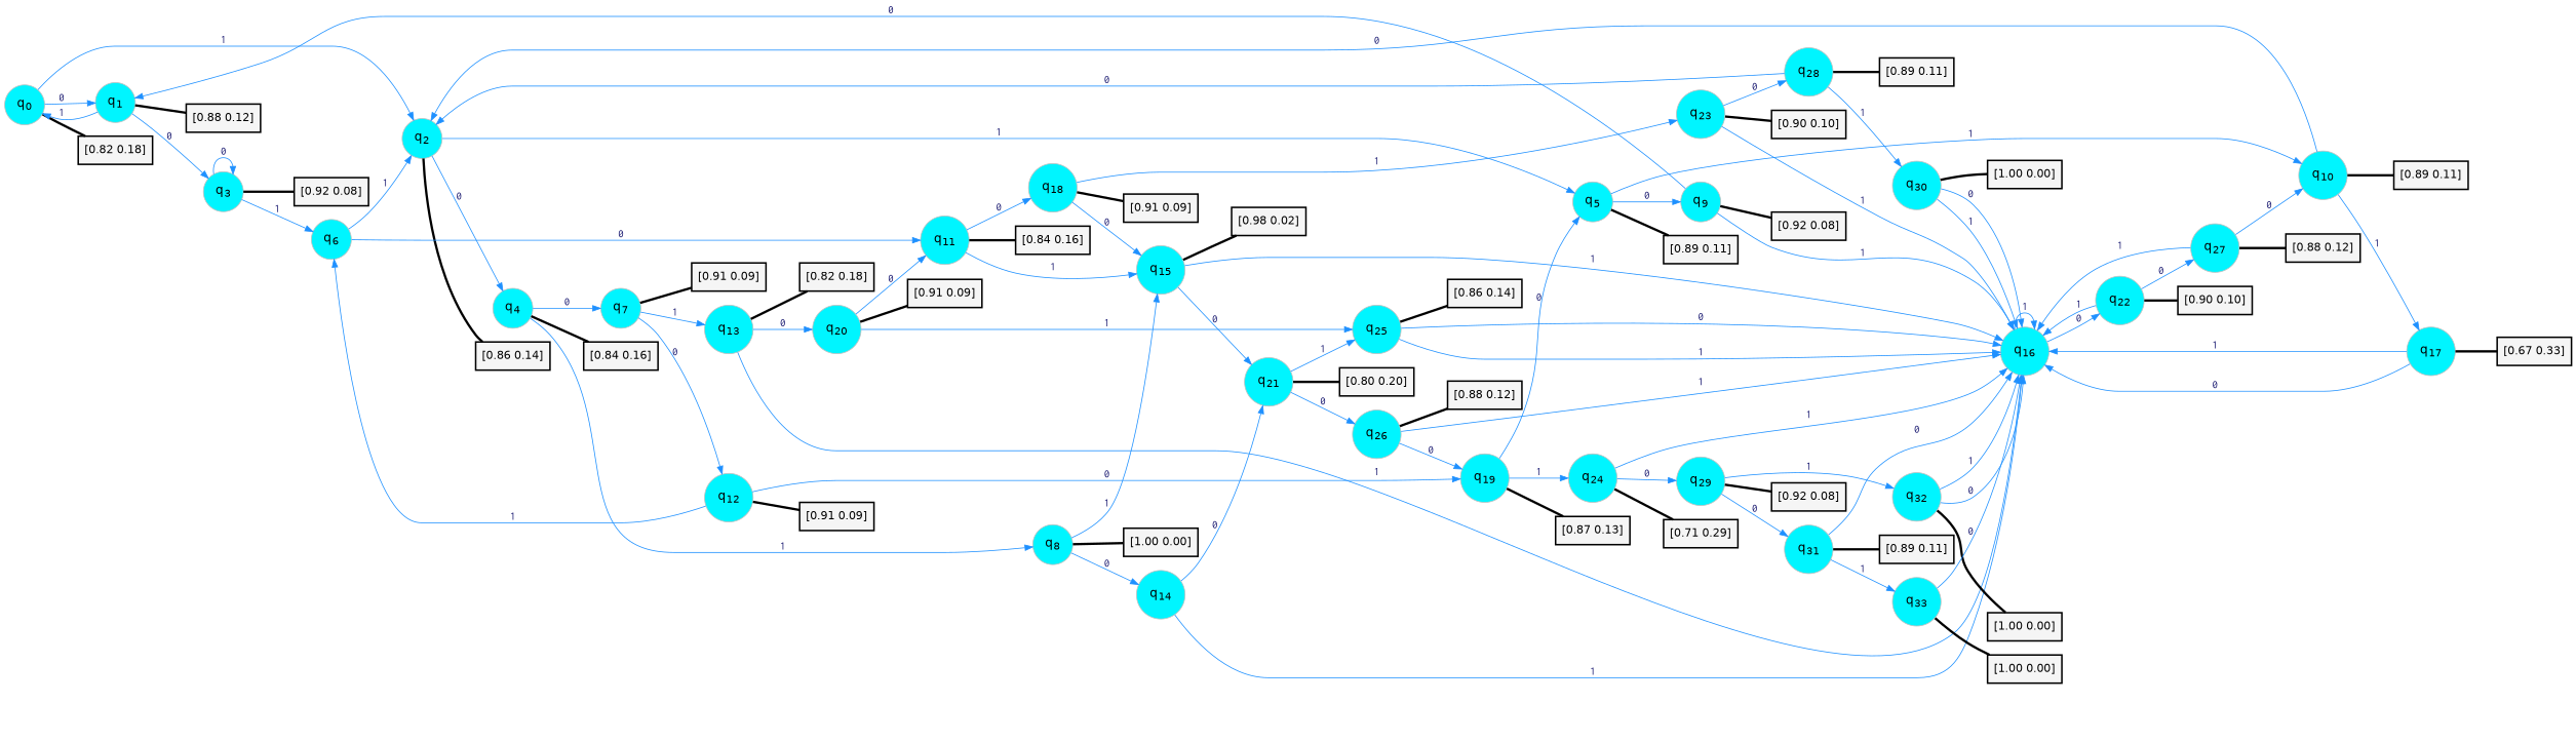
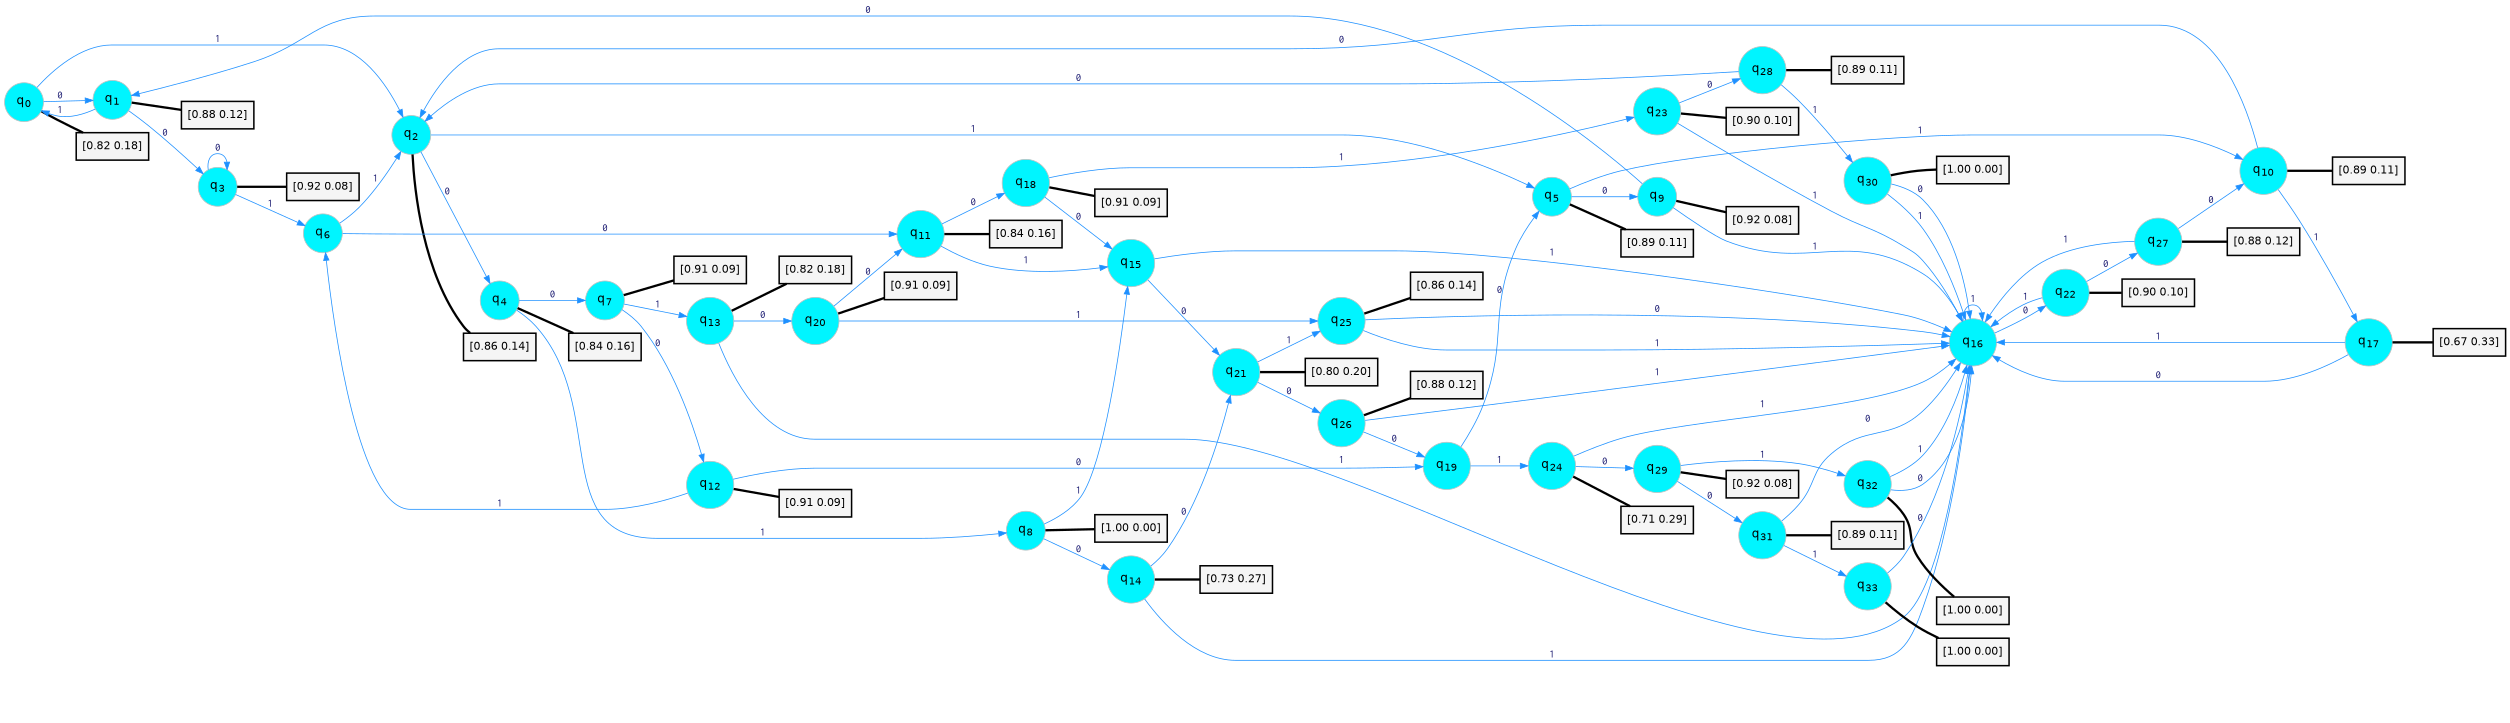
  digraph {
    rankdir=LR
    node [color=gray fillcolor=turquoise1 fontcolor=black fontname=Helvetica fontsize=16 fontweight=bold shape=circle style=filled]
    edge [arrowsize=1 color=dodgerblue1 fontcolor=midnightblue fontname=courier fontweight=bold penwidth=1 style=solid weight=20]
    n1 [label=<q<SUB>0</SUB>>]
    n2 [label=<q<SUB>1</SUB>>]
    n3 [label=<q<SUB>2</SUB>>]
    n4 [color=black fillcolor=whitesmoke fontsize=14 label="[0.82 0.18]" penwidth=2 shape=box]
    n5 [label=<q<SUB>3</SUB>>]
    n6 [color=black fillcolor=whitesmoke fontsize=14 label="[0.88 0.12]" penwidth=2 shape=box]
    n7 [label=<q<SUB>4</SUB>>]
    n8 [label=<q<SUB>5</SUB>>]
    n9 [color=black fillcolor=whitesmoke fontsize=14 label="[0.86 0.14]" penwidth=2 shape=box]
    n10 [label=<q<SUB>6</SUB>>]
    n11 [color=black fillcolor=whitesmoke fontsize=14 label="[0.92 0.08]" penwidth=2 shape=box]
    n12 [label=<q<SUB>7</SUB>>]
    n13 [label=<q<SUB>8</SUB>>]
    n14 [color=black fillcolor=whitesmoke fontsize=14 label="[0.84 0.16]" penwidth=2 shape=box]
    n15 [label=<q<SUB>9</SUB>>]
    n16 [label=<q<SUB>10</SUB>>]
    n17 [color=black fillcolor=whitesmoke fontsize=14 label="[0.89 0.11]" penwidth=2 shape=box]
    n18 [label=<q<SUB>11</SUB>>]
    n19 [label=<q<SUB>12</SUB>>]
    n20 [label=<q<SUB>13</SUB>>]
    n21 [color=black fillcolor=whitesmoke fontsize=14 label="[0.91 0.09]" penwidth=2 shape=box]
    n22 [label=<q<SUB>14</SUB>>]
    n23 [label=<q<SUB>15</SUB>>]
    n24 [color=black fillcolor=whitesmoke fontsize=14 label="[1.00 0.00]" penwidth=2 shape=box]
    n25 [label=<q<SUB>16</SUB>>]
    n26 [color=black fillcolor=whitesmoke fontsize=14 label="[0.92 0.08]" penwidth=2 shape=box]
    n27 [label=<q<SUB>17</SUB>>]
    n28 [color=black fillcolor=whitesmoke fontsize=14 label="[0.89 0.11]" penwidth=2 shape=box]
    n29 [label=<q<SUB>18</SUB>>]
    n30 [color=black fillcolor=whitesmoke fontsize=14 label="[0.84 0.16]" penwidth=2 shape=box]
    n31 [label=<q<SUB>19</SUB>>]
    n32 [color=black fillcolor=whitesmoke fontsize=14 label="[0.91 0.09]" penwidth=2 shape=box]
    n33 [label=<q<SUB>20</SUB>>]
    n34 [color=black fillcolor=whitesmoke fontsize=14 label="[0.82 0.18]" penwidth=2 shape=box]
    n35 [label=<q<SUB>21</SUB>>]
-   n37 [color=black fillcolor=whitesmoke fontsize=14 label="[0.98 0.02]" penwidth=2 shape=box]
+   n36 [color=black fillcolor=whitesmoke fontsize=14 label="[0.73 0.27]" penwidth=2 shape=box]
    n38 [label=<q<SUB>22</SUB>>]
    n39 [color=black fillcolor=whitesmoke fontsize=14 label="[0.67 0.33]" penwidth=2 shape=box]
    n40 [label=<q<SUB>23</SUB>>]
    n41 [color=black fillcolor=whitesmoke fontsize=14 label="[0.91 0.09]" penwidth=2 shape=box]
    n42 [label=<q<SUB>24</SUB>>]
-   n43 [color=black fillcolor=whitesmoke fontsize=14 label="[0.87 0.13]" penwidth=2 shape=box]
    n44 [label=<q<SUB>25</SUB>>]
    n45 [color=black fillcolor=whitesmoke fontsize=14 label="[0.91 0.09]" penwidth=2 shape=box]
    n46 [label=<q<SUB>26</SUB>>]
    n47 [color=black fillcolor=whitesmoke fontsize=14 label="[0.80 0.20]" penwidth=2 shape=box]
    n48 [label=<q<SUB>27</SUB>>]
    n49 [color=black fillcolor=whitesmoke fontsize=14 label="[0.90 0.10]" penwidth=2 shape=box]
    n50 [label=<q<SUB>28</SUB>>]
    n51 [color=black fillcolor=whitesmoke fontsize=14 label="[0.90 0.10]" penwidth=2 shape=box]
    n52 [label=<q<SUB>29</SUB>>]
    n53 [color=black fillcolor=whitesmoke fontsize=14 label="[0.71 0.29]" penwidth=2 shape=box]
    n54 [color=black fillcolor=whitesmoke fontsize=14 label="[0.86 0.14]" penwidth=2 shape=box]
    n55 [color=black fillcolor=whitesmoke fontsize=14 label="[0.88 0.12]" penwidth=2 shape=box]
    n56 [color=black fillcolor=whitesmoke fontsize=14 label="[0.88 0.12]" penwidth=2 shape=box]
    n57 [label=<q<SUB>30</SUB>>]
    n58 [color=black fillcolor=whitesmoke fontsize=14 label="[0.89 0.11]" penwidth=2 shape=box]
    n59 [label=<q<SUB>31</SUB>>]
    n60 [label=<q<SUB>32</SUB>>]
    n61 [color=black fillcolor=whitesmoke fontsize=14 label="[0.92 0.08]" penwidth=2 shape=box]
    n62 [color=black fillcolor=whitesmoke fontsize=14 label="[1.00 0.00]" penwidth=2 shape=box]
    n63 [label=<q<SUB>33</SUB>>]
    n64 [color=black fillcolor=whitesmoke fontsize=14 label="[0.89 0.11]" penwidth=2 shape=box]
    n65 [color=black fillcolor=whitesmoke fontsize=14 label="[1.00 0.00]" penwidth=2 shape=box]
    n66 [color=black fillcolor=whitesmoke fontsize=14 label="[1.00 0.00]" penwidth=2 shape=box]
    n1 -> n2 [label=0]
    n1 -> n3 [label=1]
    n1 -> n4 [arrowhead=none color=black penwidth=3]
    n2 -> n1 [label=1]
    n2 -> n5 [label=0]
    n2 -> n6 [arrowhead=none color=black penwidth=3]
    n3 -> n7 [label=0]
    n3 -> n8 [label=1]
    n3 -> n9 [arrowhead=none color=black penwidth=3]
    n5 -> n5 [label=0]
    n5 -> n10 [label=1]
    n5 -> n11 [arrowhead=none color=black penwidth=3]
    n7 -> n12 [label=0]
    n7 -> n13 [label=1]
    n7 -> n14 [arrowhead=none color=black penwidth=3]
    n8 -> n15 [label=0]
    n8 -> n16 [label=1]
    n8 -> n17 [arrowhead=none color=black penwidth=3]
    n10 -> n3 [label=1]
    n10 -> n18 [label=0]
    n12 -> n19 [label=0]
    n12 -> n20 [label=1]
    n12 -> n21 [arrowhead=none color=black penwidth=3]
    n13 -> n22 [label=0]
    n13 -> n23 [label=1]
    n13 -> n24 [arrowhead=none color=black penwidth=3]
    n15 -> n2 [label=0]
    n15 -> n25 [label=1]
    n15 -> n26 [arrowhead=none color=black penwidth=3]
    n16 -> n3 [label=0]
    n16 -> n27 [label=1]
    n16 -> n28 [arrowhead=none color=black penwidth=3]
    n18 -> n23 [label=1]
    n18 -> n29 [label=0]
    n18 -> n30 [arrowhead=none color=black penwidth=3]
    n19 -> n10 [label=1]
    n19 -> n31 [label=0]
    n19 -> n32 [arrowhead=none color=black penwidth=3]
    n20 -> n25 [label=1]
    n20 -> n33 [label=0]
    n20 -> n34 [arrowhead=none color=black penwidth=3]
    n22 -> n25 [label=1]
    n22 -> n35 [label=0]
+   n22 -> n36 [arrowhead=none color=black penwidth=3]
    n23 -> n25 [label=1]
    n23 -> n35 [label=0]
-   n23 -> n37 [arrowhead=none color=black penwidth=3]
    n25 -> n25 [label=1]
    n25 -> n38 [label=0]
    n27 -> n25 [label=0]
    n27 -> n25 [label=1]
    n27 -> n39 [arrowhead=none color=black penwidth=3]
    n29 -> n23 [label=0]
    n29 -> n40 [label=1]
    n29 -> n41 [arrowhead=none color=black penwidth=3]
    n31 -> n8 [label=0]
    n31 -> n42 [label=1]
-   n31 -> n43 [arrowhead=none color=black penwidth=3]
    n33 -> n18 [label=0]
    n33 -> n44 [label=1]
    n33 -> n45 [arrowhead=none color=black penwidth=3]
    n35 -> n44 [label=1]
    n35 -> n46 [label=0]
    n35 -> n47 [arrowhead=none color=black penwidth=3]
    n38 -> n25 [label=1]
    n38 -> n48 [label=0]
    n38 -> n49 [arrowhead=none color=black penwidth=3]
    n40 -> n25 [label=1]
    n40 -> n50 [label=0]
    n40 -> n51 [arrowhead=none color=black penwidth=3]
    n42 -> n25 [label=1]
    n42 -> n52 [label=0]
    n42 -> n53 [arrowhead=none color=black penwidth=3]
    n44 -> n25 [label=0]
    n44 -> n25 [label=1]
    n44 -> n54 [arrowhead=none color=black penwidth=3]
    n46 -> n25 [label=1]
    n46 -> n31 [label=0]
    n46 -> n55 [arrowhead=none color=black penwidth=3]
    n48 -> n16 [label=0]
    n48 -> n25 [label=1]
    n48 -> n56 [arrowhead=none color=black penwidth=3]
    n50 -> n3 [label=0]
    n50 -> n57 [label=1]
    n50 -> n58 [arrowhead=none color=black penwidth=3]
    n52 -> n59 [label=0]
    n52 -> n60 [label=1]
    n52 -> n61 [arrowhead=none color=black penwidth=3]
    n57 -> n25 [label=0]
    n57 -> n25 [label=1]
    n57 -> n62 [arrowhead=none color=black penwidth=3]
    n59 -> n25 [label=0]
    n59 -> n63 [label=1]
    n59 -> n64 [arrowhead=none color=black penwidth=3]
    n60 -> n25 [label=0]
    n60 -> n25 [label=1]
    n60 -> n65 [arrowhead=none color=black penwidth=3]
    n63 -> n25 [label=0]
    n63 -> n66 [arrowhead=none color=black penwidth=3]
  }
